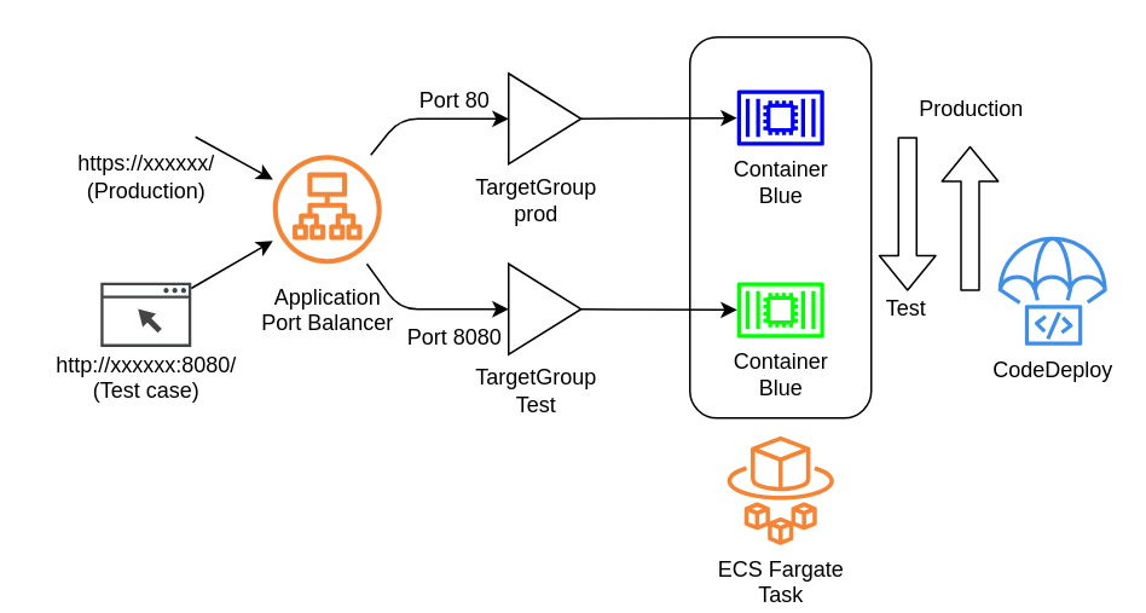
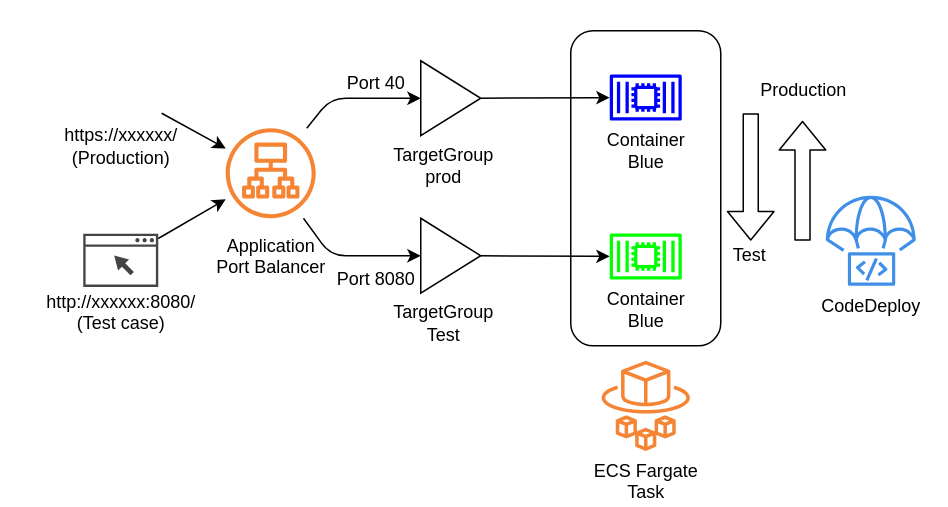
  <mxCell id="0" />
  <mxCell id="1" parent="0" />
  <mxCell id="2" value="" style="rounded=1;whiteSpace=wrap;html=1;" vertex="1" parent="1"><mxGeometry x="380" y="20" width="100" height="210" as="geometry" /></mxCell>
  <mxCell id="3" value="ECS Fargate&#10;Task" style="outlineConnect=0;dashed=0;verticalLabelPosition=bottom;verticalAlign=top;align=center;html=1;shape=mxgraph.aws4.fargate;fillColor=#F58534;gradientColor=none;" vertex="1" parent="1"><mxGeometry x="390" y="240" width="80" height="60" as="geometry" /></mxCell>
  <mxCell id="4" style="edgeStyle=none;html=1;entryX=0;entryY=0.5;entryDx=0;entryDy=0;" edge="1" parent="1" source="6" target="15"><mxGeometry relative="1" as="geometry"><Array as="points"><mxPoint x="220" y="65" /></Array></mxGeometry></mxCell>
  <mxCell id="5" style="edgeStyle=none;html=1;entryX=0;entryY=0.5;entryDx=0;entryDy=0;" edge="1" parent="1" source="6" target="17"><mxGeometry relative="1" as="geometry"><Array as="points"><mxPoint x="220" y="170" /></Array></mxGeometry></mxCell>
  <mxCell id="6" value="Application&#10;Port Balancer" style="outlineConnect=0;dashed=0;verticalLabelPosition=bottom;verticalAlign=top;align=center;html=1;shape=mxgraph.aws4.application_load_balancer;fillColor=#F58534;gradientColor=none;" vertex="1" parent="1"><mxGeometry x="150" y="80" width="60" height="70" as="geometry" /></mxCell>
  <mxCell id="7" value="" style="group" vertex="1" connectable="0" parent="1"><mxGeometry x="390" y="49" width="80" height="71" as="geometry" /></mxCell>
  <mxCell id="8" value="" style="sketch=0;outlineConnect=0;fontColor=#232F3E;gradientColor=none;fillColor=#0000FF;strokeColor=none;dashed=0;verticalLabelPosition=bottom;verticalAlign=top;align=center;html=1;fontSize=12;fontStyle=0;aspect=fixed;pointerEvents=1;shape=mxgraph.aws4.container_2;" vertex="1" parent="7"><mxGeometry x="16" width="48" height="31" as="geometry" /></mxCell>
  <mxCell id="9" value="Container&lt;div&gt;Blue&lt;/div&gt;" style="text;html=1;align=center;verticalAlign=middle;resizable=0;points=[];autosize=1;strokeColor=none;fillColor=none;" vertex="1" parent="7"><mxGeometry y="31" width="80" height="40" as="geometry" /></mxCell>
  <mxCell id="10" value="" style="group" vertex="1" connectable="0" parent="1"><mxGeometry x="390" y="155" width="80" height="71" as="geometry" /></mxCell>
  <mxCell id="11" value="" style="sketch=0;outlineConnect=0;fontColor=#232F3E;gradientColor=none;fillColor=#00FF00;strokeColor=none;dashed=0;verticalLabelPosition=bottom;verticalAlign=top;align=center;html=1;fontSize=12;fontStyle=0;aspect=fixed;pointerEvents=1;shape=mxgraph.aws4.container_2;" vertex="1" parent="10"><mxGeometry x="16" width="48" height="31" as="geometry" /></mxCell>
  <mxCell id="12" value="Container&lt;div&gt;Blue&lt;/div&gt;" style="text;html=1;align=center;verticalAlign=middle;resizable=0;points=[];autosize=1;strokeColor=none;fillColor=none;" vertex="1" parent="10"><mxGeometry y="31" width="80" height="40" as="geometry" /></mxCell>
  <mxCell id="13" value="CodeDeploy" style="outlineConnect=0;dashed=0;verticalLabelPosition=bottom;verticalAlign=top;align=center;html=1;shape=mxgraph.aws4.codedeploy;fillColor=#3F8FE8;gradientColor=none;" vertex="1" parent="1"><mxGeometry x="550" y="130" width="60" height="60" as="geometry" /></mxCell>
  <mxCell id="14" style="edgeStyle=none;html=1;" edge="1" parent="1" source="15" target="8"><mxGeometry relative="1" as="geometry" /></mxCell>
  <mxCell id="15" value="" style="triangle;whiteSpace=wrap;html=1;" vertex="1" parent="1"><mxGeometry x="280" y="40" width="40" height="50" as="geometry" /></mxCell>
  <mxCell id="16" style="edgeStyle=none;html=1;" edge="1" parent="1" source="17" target="11"><mxGeometry relative="1" as="geometry" /></mxCell>
  <mxCell id="17" value="" style="triangle;whiteSpace=wrap;html=1;" vertex="1" parent="1"><mxGeometry x="280" y="145" width="40" height="50" as="geometry" /></mxCell>
  <mxCell id="18" value="TargetGroup&lt;div&gt;prod&lt;/div&gt;" style="text;html=1;align=center;verticalAlign=middle;resizable=0;points=[];autosize=1;strokeColor=none;fillColor=none;" vertex="1" parent="1"><mxGeometry x="250" y="90" width="90" height="40" as="geometry" /></mxCell>
  <mxCell id="19" value="TargetGroup&lt;div&gt;Test&lt;/div&gt;" style="text;html=1;align=center;verticalAlign=middle;resizable=0;points=[];autosize=1;strokeColor=none;fillColor=none;" vertex="1" parent="1"><mxGeometry x="250" y="195" width="90" height="40" as="geometry" /></mxCell>
- <mxCell id="20" value="Port 80" style="text;html=1;align=center;verticalAlign=middle;resizable=0;points=[];autosize=1;strokeColor=none;fillColor=none;" vertex="1" parent="1"><mxGeometry x="220" y="40" width="60" height="30" as="geometry" /></mxCell>
+ <mxCell id="20" value="Port 40" style="text;html=1;align=center;verticalAlign=middle;resizable=0;points=[];autosize=1;strokeColor=none;fillColor=none;" vertex="1" parent="1"><mxGeometry x="220" y="40" width="60" height="30" as="geometry" /></mxCell>
  <mxCell id="21" value="Port 8080" style="text;html=1;align=center;verticalAlign=middle;resizable=0;points=[];autosize=1;strokeColor=none;fillColor=none;" vertex="1" parent="1"><mxGeometry x="210" y="170.5" width="80" height="30" as="geometry" /></mxCell>
  <mxCell id="22" value="" style="shape=flexArrow;endArrow=classic;html=1;" edge="1" parent="1"><mxGeometry width="50" height="50" relative="1" as="geometry"><mxPoint x="500" y="75" as="sourcePoint" /><mxPoint x="500" y="160" as="targetPoint" /></mxGeometry></mxCell>
  <mxCell id="23" value="Test" style="text;html=1;align=center;verticalAlign=middle;resizable=0;points=[];autosize=1;strokeColor=none;fillColor=none;" vertex="1" parent="1"><mxGeometry x="474" y="155" width="50" height="30" as="geometry" /></mxCell>
  <mxCell id="24" value="Production" style="text;html=1;align=center;verticalAlign=middle;resizable=0;points=[];autosize=1;strokeColor=none;fillColor=none;" vertex="1" parent="1"><mxGeometry x="495" y="45" width="80" height="30" as="geometry" /></mxCell>
  <mxCell id="25" value="" style="shape=flexArrow;endArrow=classic;html=1;" edge="1" parent="1"><mxGeometry width="50" height="50" relative="1" as="geometry"><mxPoint x="534.5" y="160" as="sourcePoint" /><mxPoint x="534.5" y="80" as="targetPoint" /></mxGeometry></mxCell>
  <mxCell id="26" style="edgeStyle=none;html=1;" edge="1" parent="1" source="30" target="6"><mxGeometry relative="1" as="geometry" /></mxCell>
  <mxCell id="27" value="" style="group" vertex="1" connectable="0" parent="1"><mxGeometry x="20" y="155.25" width="120" height="74.75" as="geometry" /></mxCell>
  <mxCell id="28" value="http://xxxxxx:8080/" style="text;html=1;align=center;verticalAlign=middle;resizable=0;points=[];autosize=1;strokeColor=none;fillColor=none;" vertex="1" parent="27"><mxGeometry y="30.5" width="120" height="30" as="geometry" /></mxCell>
  <mxCell id="29" value="" style="group" vertex="1" connectable="0" parent="27"><mxGeometry x="20" width="80" height="74.75" as="geometry" /></mxCell>
  <mxCell id="30" value="" style="sketch=0;pointerEvents=1;shadow=0;dashed=0;html=1;strokeColor=none;fillColor=#434445;aspect=fixed;labelPosition=center;verticalLabelPosition=bottom;verticalAlign=top;align=center;outlineConnect=0;shape=mxgraph.vvd.web_browser;" vertex="1" parent="29"><mxGeometry x="15" width="50" height="35.5" as="geometry" /></mxCell>
  <mxCell id="31" value="(Test case)" style="text;html=1;align=center;verticalAlign=middle;resizable=0;points=[];autosize=1;strokeColor=none;fillColor=none;" vertex="1" parent="29"><mxGeometry y="44.75" width="80" height="30" as="geometry" /></mxCell>
  <mxCell id="32" style="edgeStyle=none;html=1;" edge="1" parent="1" source="33" target="6"><mxGeometry relative="1" as="geometry" /></mxCell>
  <mxCell id="33" value="" style="shape=image;verticalLabelPosition=bottom;labelBackgroundColor=default;verticalAlign=top;aspect=fixed;imageAspect=0;image=https://anteku.jp/blog/wp-content/uploads/2021/12/vue-eyecatch-960x504-1.jpeg;clipPath=inset(24.68% 16.33% 26.58% 15.33%);" vertex="1" parent="1"><mxGeometry x="40.06" y="45" width="79.87" height="30" as="geometry" /></mxCell>
  <mxCell id="34" value="https://xxxxxx/" style="text;html=1;align=center;verticalAlign=middle;resizable=0;points=[];autosize=1;strokeColor=none;fillColor=none;" vertex="1" parent="1"><mxGeometry x="30" y="75" width="100" height="30" as="geometry" /></mxCell>
  <mxCell id="35" value="(Production)" style="text;html=1;align=center;verticalAlign=middle;resizable=0;points=[];autosize=1;strokeColor=none;fillColor=none;" vertex="1" parent="1"><mxGeometry x="35" y="90" width="90" height="30" as="geometry" /></mxCell>
